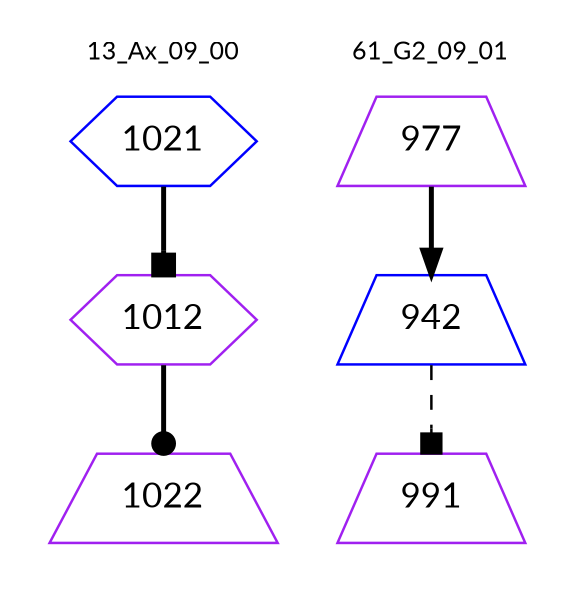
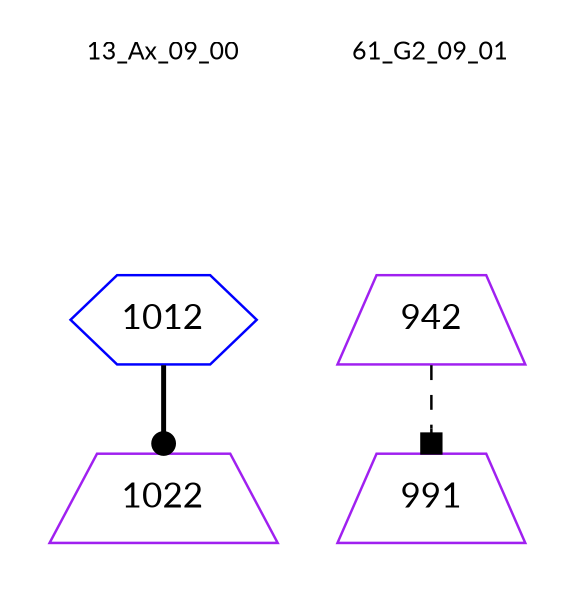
  digraph {
    fontname=Lato
    node [color=blue fontname=Lato shape=trapezium]
    edge [arrowhead=box color=black fontname=Lato style=bold]
-   n1 [label=1021 shape=hexagon]
-   n2 [color=purple label=1012 shape=hexagon]
+   n2 [label=1012 shape=hexagon]
    n3 [color=purple label=1022]
-   n4 [color=purple label=977]
-   n5 [label=942]
+   n5 [color=purple label=942]
    n6 [color=purple label=991]
    subgraph cluster_1 {
      color=white
      fontsize=10
      label="13_Ax_09_00"
-     n1
      n2
      n3
    }
    subgraph cluster_2 {
      color=white
      fontsize=10
      label="61_G2_09_01"
-     n4
      n5
      n6
    }
-   n1 -> n2
    n2 -> n3 [arrowhead=dot]
-   n4 -> n5 [arrowhead=normal]
    n5 -> n6 [style=dashed]
  }
